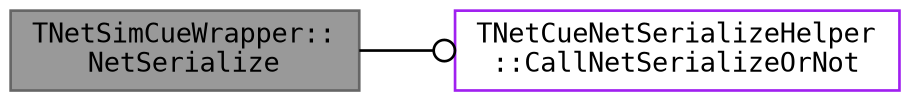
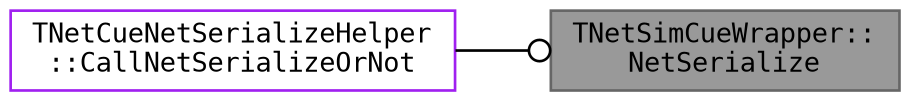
  digraph {
    rankdir=LR
    fontname="DejaVu Sans Mono"
    node [fontname="DejaVu Sans Mono" fontsize=10 shape=box style=filled]
    n1 [color=gray40 fillcolor=grey60 fontcolor=black height=0.2 label="TNetSimCueWrapper::\lNetSerialize" width=0.4]
    n2 [color=purple fillcolor=white height=0.2 label="TNetCueNetSerializeHelper\l::CallNetSerializeOrNot" width=0.4]
-   n1 -> n2 [color=black fontname="DejaVu Sans Mono" fontsize=10 labelfontname=Helvetica labelfontsize=10 style=solid arrowhead=odot]
+   n2 -> n1 [color=black fontname="DejaVu Sans Mono" fontsize=10 labelfontname=Helvetica labelfontsize=10 style=solid arrowhead=odot]
  }
